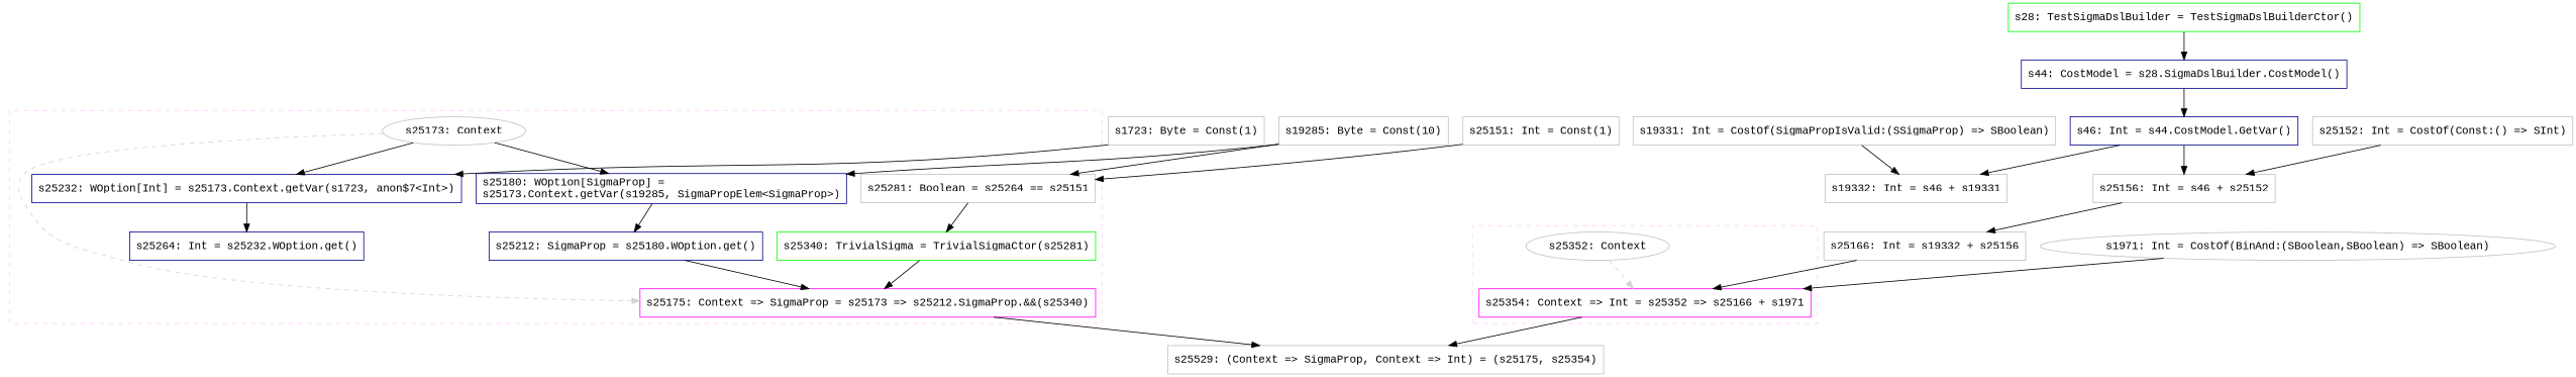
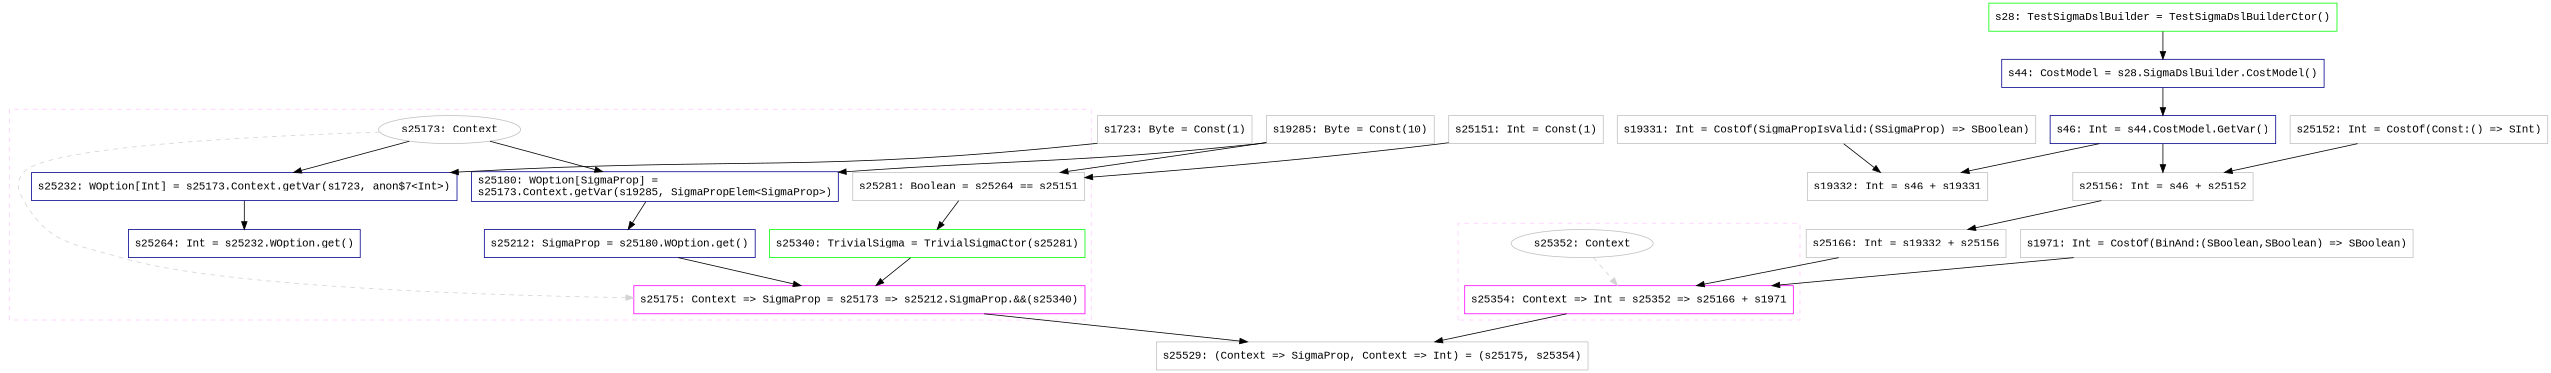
  digraph {
    concentrate=true
    fontname="Liberation Mono"
    node [color=gray fillcolor=white fontname="Liberation Mono" shape=box style=filled]
    edge [fontname="Liberation Mono" style=solid]
    n1 [label="s25173: Context" shape=oval]
    n2 [color=magenta label="s25175: Context => SigmaProp = s25173 => s25212.SigmaProp.&&(s25340)"]
    n3 [color=darkblue label="s25180: WOption[SigmaProp] =\ls25173.Context.getVar(s19285, SigmaPropElem<SigmaProp>)\l"]
    n4 [color=darkblue label="s25212: SigmaProp = s25180.WOption.get()"]
    n5 [color=darkblue label="s25232: WOption[Int] = s25173.Context.getVar(s1723, anon$7<Int>)"]
    n6 [color=darkblue label="s25264: Int = s25232.WOption.get()"]
    n7 [label="s25281: Boolean = s25264 == s25151"]
    n8 [color=green label="s25340: TrivialSigma = TrivialSigmaCtor(s25281)"]
    n9 [label="s25352: Context" shape=oval]
    n10 [color=magenta label="s25354: Context => Int = s25352 => s25166 + s1971"]
    n11 [label="s25529: (Context => SigmaProp, Context => Int) = (s25175, s25354)"]
    n12 [label="s25151: Int = Const(1)"]
    n13 [label="s1723: Byte = Const(1)"]
    n14 [label="s19285: Byte = Const(10)"]
    n15 [color=green label="s28: TestSigmaDslBuilder = TestSigmaDslBuilderCtor()"]
    n16 [color=darkblue label="s44: CostModel = s28.SigmaDslBuilder.CostModel()"]
    n17 [color=darkblue label="s46: Int = s44.CostModel.GetVar()"]
    n18 [label="s19332: Int = s46 + s19331"]
    n19 [label="s25156: Int = s46 + s25152"]
    n20 [label="s25166: Int = s19332 + s25156"]
    n21 [label="s19331: Int = CostOf(SigmaPropIsValid:(SSigmaProp) => SBoolean)"]
    n22 [label="s25152: Int = CostOf(Const:() => SInt)"]
-   n23 [label="s1971: Int = CostOf(BinAnd:(SBoolean,SBoolean) => SBoolean)" shape=ellipse]
+   n23 [label="s1971: Int = CostOf(BinAnd:(SBoolean,SBoolean) => SBoolean)"]
    subgraph cluster_1 {
      color="#FFCCFF"
      style=dashed
      n3
      n4
      n5
      n6
      n7
      n8
      subgraph sub_2 {
        color="#FFCCFF"
        rank=source
        style=dashed
        n1
      }
      subgraph sub_3 {
        color="#FFCCFF"
        rank=sink
        style=dashed
        n2
      }
    }
    subgraph cluster_4 {
      color="#FFCCFF"
      style=dashed
      subgraph sub_5 {
        color="#FFCCFF"
        rank=source
        style=dashed
        n9
      }
      subgraph sub_6 {
        color="#FFCCFF"
        rank=sink
        style=dashed
        n10
      }
    }
    n1 -> n2 [color=lightgray style=dashed weight=0]
    n1 -> n3
    n1 -> n5
    n2 -> n11
    n3 -> n4
    n4 -> n2
    n5 -> n6
    n7 -> n8
    n8 -> n2
    n9 -> n10 [color=lightgray style=dashed weight=0]
    n10 -> n11
    n12 -> n7
    n13 -> n5
    n14 -> n3
    n14 -> n7
    n15 -> n16
    n16 -> n17
    n17 -> n18
    n17 -> n19
    n19 -> n20
    n20 -> n10
    n21 -> n18
    n22 -> n19
    n23 -> n10
  }
